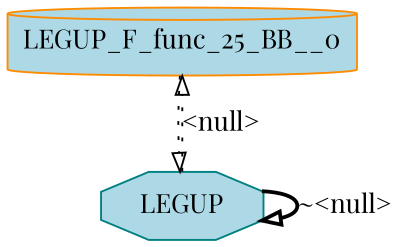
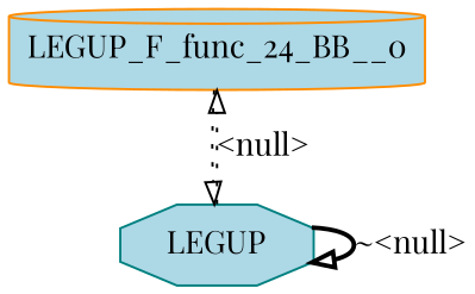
  digraph {
    fontname="Playfair Display"
    node [style=filled fillcolor=lightblue fontname="Playfair Display"]
    edge [style=dotted arrowhead=onormal fontname="Playfair Display"]
-   n1 [label=LEGUP_F_func_25_BB__0 color=darkorange shape=cylinder]
+   n1 [label=LEGUP_F_func_24_BB__0 color=darkorange shape=cylinder]
    n2 [label=LEGUP color=teal shape=octagon]
    n1 -> n2
    n2 -> n1 [label="<null>"]
    n2 -> n2 [label="~<null>" style=bold]
  }
